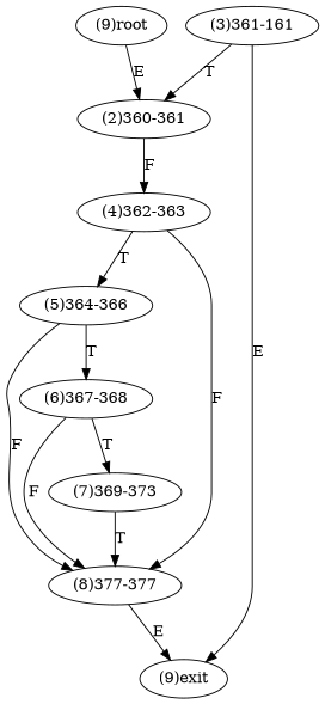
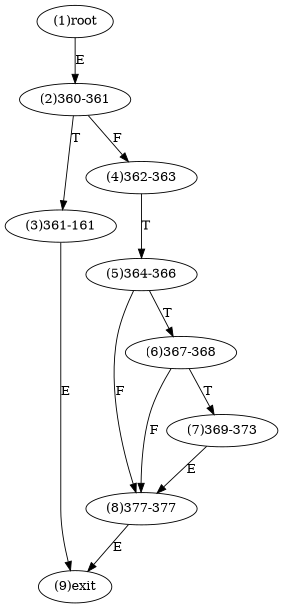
  digraph {
-   n1 [label="(9)root"]
+   n1 [label="(1)root"]
    n2 [label="(2)360-361"]
    n3 [label="(3)361-161"]
    n4 [label="(4)362-363"]
    n5 [label="(9)exit"]
    n6 [label="(5)364-366"]
    n7 [label="(8)377-377"]
    n8 [label="(6)367-368"]
    n9 [label="(7)369-373"]
    n1 -> n2 [label=E]
-   n3 -> n2 [label=T]
+   n2 -> n3 [label=T]
    n2 -> n4 [label=F]
    n3 -> n5 [label=E]
    n4 -> n6 [label=T]
-   n4 -> n7 [label=F]
    n6 -> n7 [label=F]
    n6 -> n8 [label=T]
    n7 -> n5 [label=E]
    n8 -> n7 [label=F]
    n8 -> n9 [label=T]
-   n9 -> n7 [label=T]
+   n9 -> n7 [label=E]
  }
